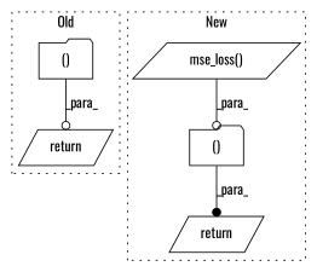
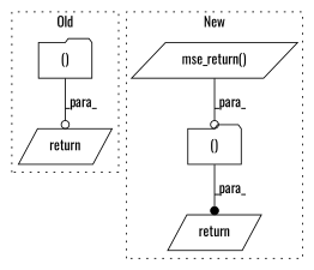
  digraph {
    fontname=Oswald
    node [a=54 l=7 shape=parallelogram fontname=Oswald]
    edge [arrowhead=odot fontname=Oswald]
    n1 [l=25 label="()" s=704 shape=folder]
    n2 [a=93 label=return s=687]
-   n3 [a=75 l="14,1" label="mse_loss()" s="390,434"]
+   n3 [a=75 l="14,1" label="mse_return()" s="390,434"]
    n4 [l=29 label="()" s=521 shape=folder]
    n5 [a=93 label=return s=506]
    subgraph cluster_1 {
      label=Old
      style=dotted
      n1
      n2
    }
    subgraph cluster_2 {
      label=New
      style=dotted
      n3
      n4
      n5
    }
    n1 -> n2 [label=_para_]
    n3 -> n4 [label=_para_]
    n4 -> n5 [label=_para_ arrowhead=dot]
  }
